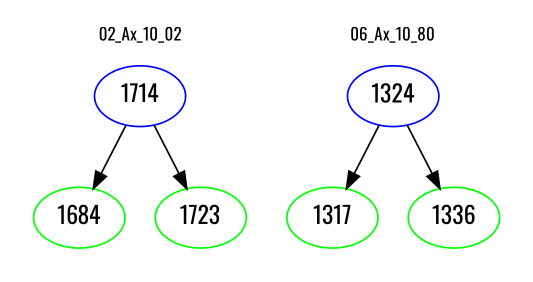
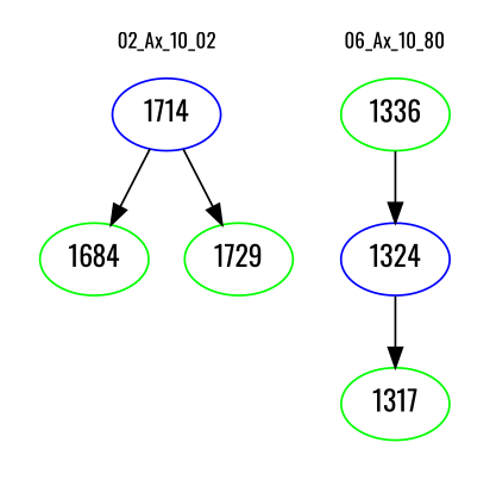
  digraph {
    fontname=Oswald
    node [color=green fontname=Oswald]
    edge [color=black fontname=Oswald]
    n1 [color=blue label=1714]
    n2 [label=1684]
-   n3 [label=1723]
+   n3 [label=1729]
    n4 [color=blue label=1324]
    n5 [label=1317]
    n6 [label=1336]
    subgraph cluster_1 {
      color=white
      fontsize=10
      label="02_Ax_10_02"
      n1
      n2
      n3
    }
    subgraph cluster_2 {
      color=white
      fontsize=10
      label="06_Ax_10_80"
      n4
      n5
      n6
    }
    n1 -> n2
    n1 -> n3
    n4 -> n5
-   n4 -> n6
+   n6 -> n4
  }
